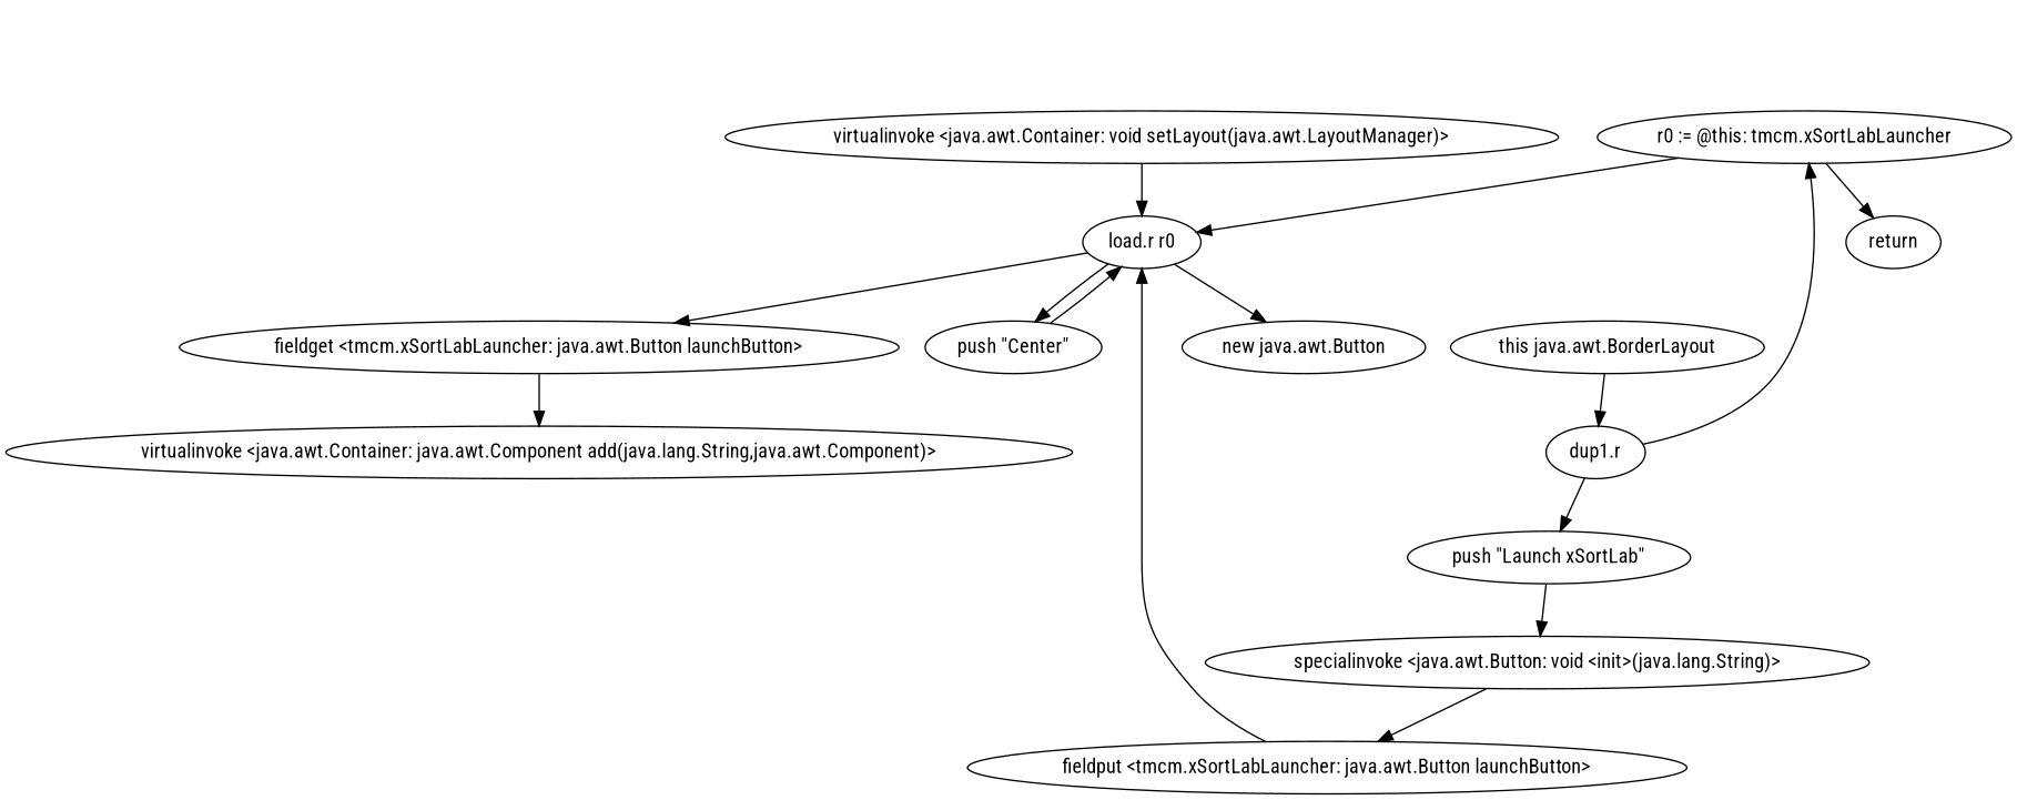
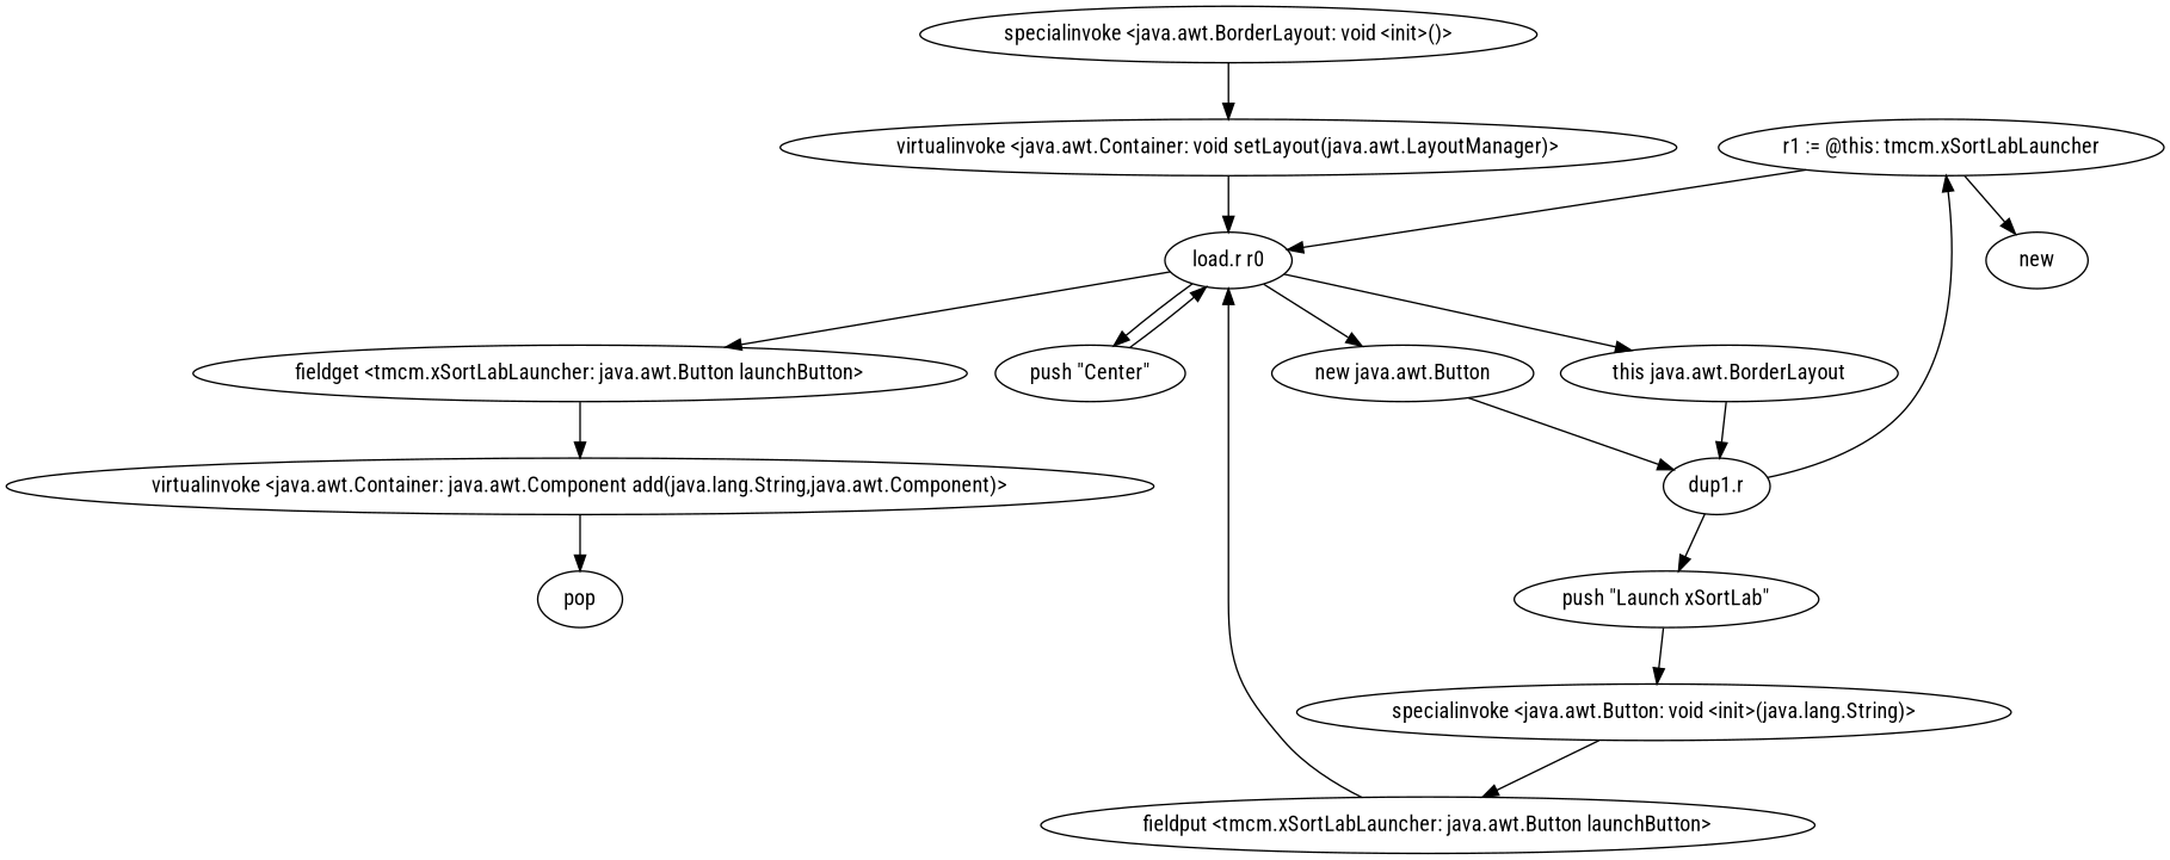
  digraph {
    fontname="Roboto Condensed"
    node [fontname="Roboto Condensed"]
    edge [fontname="Roboto Condensed"]
-   "r0 := @this: tmcm.xSortLabLauncher"
+   "r0 := @this: tmcm.xSortLabLauncher" [label="r1 := @this: tmcm.xSortLabLauncher"]
    "load.r r0"
-   return
+   return [label=new]
    n4 [label="this java.awt.BorderLayout"]
    "new java.awt.Button"
    "push \"Center\""
    "fieldget <tmcm.xSortLabLauncher: java.awt.Button launchButton>"
    "dup1.r"
    "virtualinvoke <java.awt.Container: java.awt.Component add(java.lang.String,java.awt.Component)>"
    "push \"Launch xSortLab\""
+   "specialinvoke <java.awt.BorderLayout: void <init>()>"
    "virtualinvoke <java.awt.Container: void setLayout(java.awt.LayoutManager)>"
    "specialinvoke <java.awt.Button: void <init>(java.lang.String)>"
    "fieldput <tmcm.xSortLabLauncher: java.awt.Button launchButton>"
+   pop
    "r0 := @this: tmcm.xSortLabLauncher" -> "load.r r0"
    "r0 := @this: tmcm.xSortLabLauncher" -> return
+   "load.r r0" -> n4
    "load.r r0" -> "new java.awt.Button"
    "load.r r0" -> "push \"Center\""
    "load.r r0" -> "fieldget <tmcm.xSortLabLauncher: java.awt.Button launchButton>"
    n4 -> "dup1.r"
+   "new java.awt.Button" -> "dup1.r"
    "push \"Center\"" -> "load.r r0"
    "fieldget <tmcm.xSortLabLauncher: java.awt.Button launchButton>" -> "virtualinvoke <java.awt.Container: java.awt.Component add(java.lang.String,java.awt.Component)>"
    "dup1.r" -> "r0 := @this: tmcm.xSortLabLauncher"
    "dup1.r" -> "push \"Launch xSortLab\""
+   "virtualinvoke <java.awt.Container: java.awt.Component add(java.lang.String,java.awt.Component)>" -> pop
    "push \"Launch xSortLab\"" -> "specialinvoke <java.awt.Button: void <init>(java.lang.String)>"
+   "specialinvoke <java.awt.BorderLayout: void <init>()>" -> "virtualinvoke <java.awt.Container: void setLayout(java.awt.LayoutManager)>"
    "virtualinvoke <java.awt.Container: void setLayout(java.awt.LayoutManager)>" -> "load.r r0"
    "specialinvoke <java.awt.Button: void <init>(java.lang.String)>" -> "fieldput <tmcm.xSortLabLauncher: java.awt.Button launchButton>"
    "fieldput <tmcm.xSortLabLauncher: java.awt.Button launchButton>" -> "load.r r0"
  }
